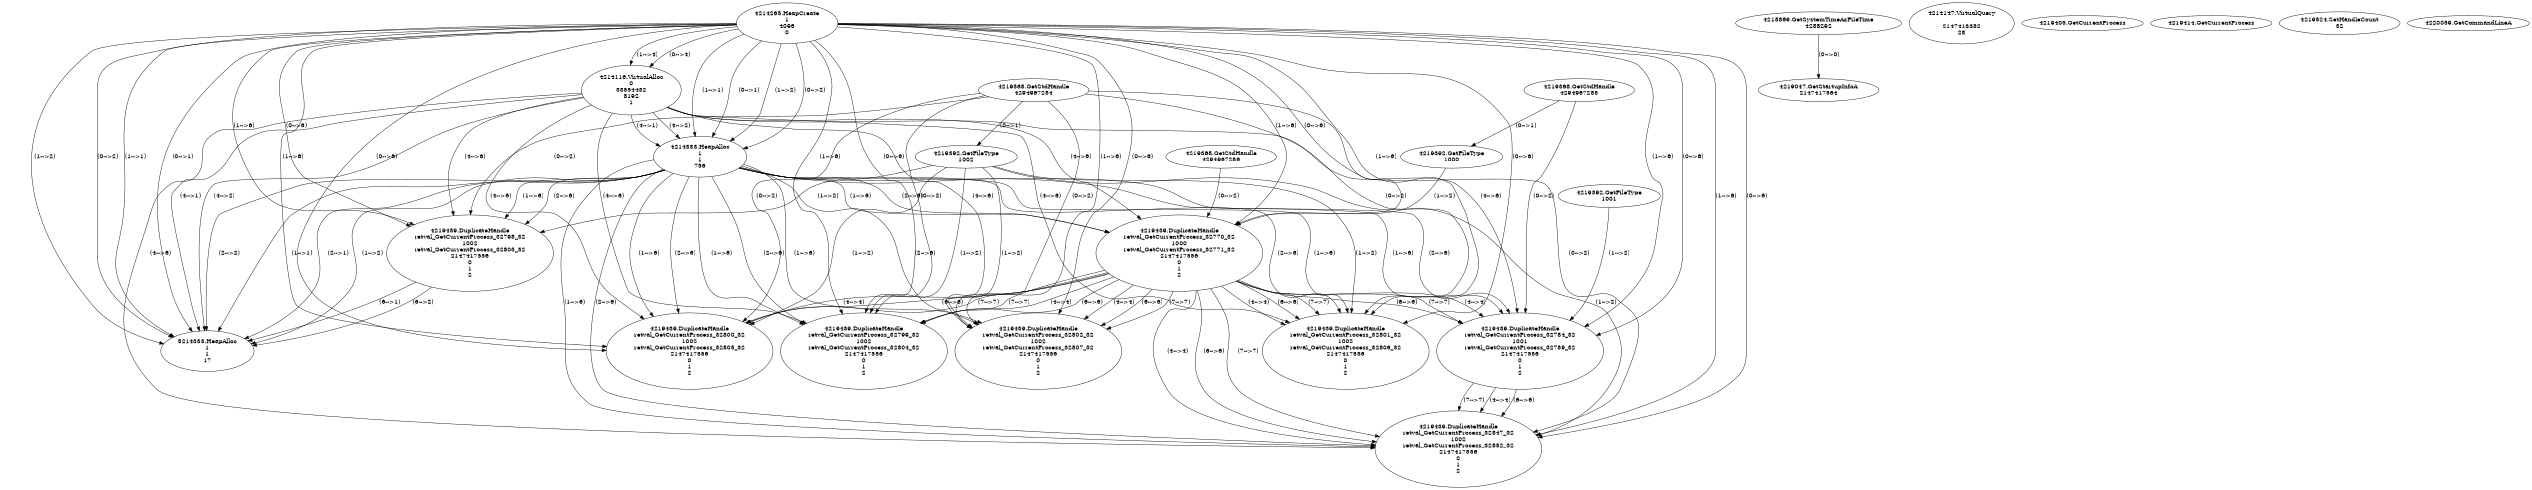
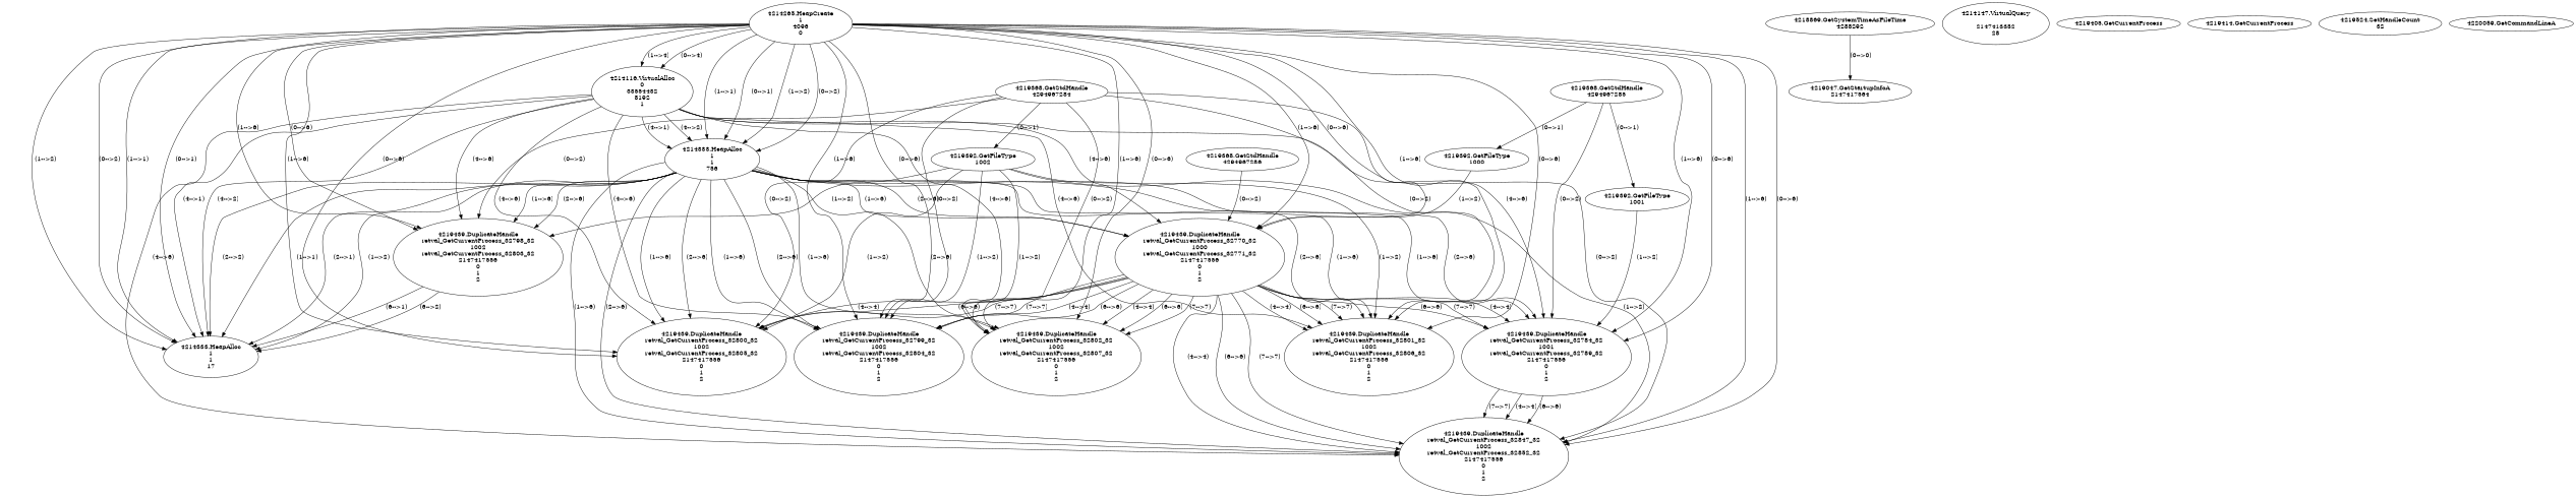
  digraph {
    n1 [label="4214265.HeapCreate\n1\n4096\n0"]
    n2 [label="4214116.VirtualAlloc\n0\n33554432\n8192\n1"]
    n3 [label="4214333.HeapAlloc\n1\n1\n756"]
    n4 [label="4219439.DuplicateHandle\nretval_GetCurrentProcess_32798_32\n1002\nretval_GetCurrentProcess_32803_32\n2147417556\n0\n1\n2"]
-   n5 [label="5214333.HeapAlloc\n1\n1\n17"]
+   n5 [label="4214333.HeapAlloc\n1\n1\n17"]
    n6 [label="4219439.DuplicateHandle\nretval_GetCurrentProcess_32770_32\n1000\nretval_GetCurrentProcess_32771_32\n2147417556\n0\n1\n2"]
    n7 [label="4219439.DuplicateHandle\nretval_GetCurrentProcess_32799_32\n1002\nretval_GetCurrentProcess_32804_32\n2147417556\n0\n1\n2"]
    n8 [label="4219439.DuplicateHandle\nretval_GetCurrentProcess_32800_32\n1002\nretval_GetCurrentProcess_32805_32\n2147417556\n0\n1\n2"]
    n9 [label="4219439.DuplicateHandle\nretval_GetCurrentProcess_32801_32\n1002\nretval_GetCurrentProcess_32806_32\n2147417556\n0\n1\n2"]
    n10 [label="4219439.DuplicateHandle\nretval_GetCurrentProcess_32802_32\n1002\nretval_GetCurrentProcess_32807_32\n2147417556\n0\n1\n2"]
    n11 [label="4219439.DuplicateHandle\nretval_GetCurrentProcess_32784_32\n1001\nretval_GetCurrentProcess_32789_32\n2147417556\n0\n1\n2"]
    n12 [label="4219439.DuplicateHandle\nretval_GetCurrentProcess_32847_32\n1002\nretval_GetCurrentProcess_32852_32\n2147417556\n0\n1\n2"]
    n13 [label="4218869.GetSystemTimeAsFileTime\n4288292"]
    n14 [label="4219047.GetStartupInfoA\n2147417564"]
    n15 [label="4214147.VirtualQuery\n\n2147413352\n28"]
    n16 [label="4219368.GetStdHandle\n4294967286"]
    n17 [label="4219392.GetFileType\n1000"]
    n18 [label="4219368.GetStdHandle\n4294967285"]
    n19 [label="4219392.GetFileType\n1001"]
    n20 [label="4219368.GetStdHandle\n4294967284"]
    n21 [label="4219392.GetFileType\n1002"]
    n22 [label="4219405.GetCurrentProcess\n"]
    n23 [label="4219414.GetCurrentProcess\n"]
    n24 [label="4219524.SetHandleCount\n32"]
    n25 [label="4220059.GetCommandLineA\n"]
    n1 -> n2 [label="(1-->4)"]
    n1 -> n2 [label="(0-->4)"]
    n1 -> n3 [label="(1-->1)"]
    n1 -> n3 [label="(0-->1)"]
    n1 -> n3 [label="(1-->2)"]
    n1 -> n3 [label="(0-->2)"]
    n1 -> n4 [label="(1-->6)"]
    n1 -> n4 [label="(0-->6)"]
    n1 -> n5 [label="(1-->1)"]
    n1 -> n5 [label="(0-->1)"]
    n1 -> n5 [label="(1-->2)"]
    n1 -> n5 [label="(0-->2)"]
    n1 -> n6 [label="(1-->6)"]
    n1 -> n6 [label="(0-->6)"]
    n1 -> n7 [label="(1-->6)"]
    n1 -> n7 [label="(0-->6)"]
    n1 -> n8 [label="(1-->6)"]
    n1 -> n8 [label="(0-->6)"]
    n1 -> n9 [label="(1-->6)"]
    n1 -> n9 [label="(0-->6)"]
    n1 -> n10 [label="(1-->6)"]
    n1 -> n10 [label="(0-->6)"]
    n1 -> n11 [label="(1-->6)"]
    n1 -> n11 [label="(0-->6)"]
    n1 -> n12 [label="(1-->6)"]
    n1 -> n12 [label="(0-->6)"]
    n2 -> n3 [label="(4-->1)"]
    n2 -> n3 [label="(4-->2)"]
    n2 -> n4 [label="(4-->6)"]
    n2 -> n5 [label="(4-->1)"]
    n2 -> n5 [label="(4-->2)"]
    n2 -> n6 [label="(4-->6)"]
    n2 -> n7 [label="(4-->6)"]
    n2 -> n8 [label="(4-->6)"]
    n2 -> n9 [label="(4-->6)"]
    n2 -> n10 [label="(4-->6)"]
    n2 -> n11 [label="(4-->6)"]
    n2 -> n12 [label="(4-->6)"]
    n3 -> n4 [label="(1-->6)"]
    n3 -> n4 [label="(2-->6)"]
    n3 -> n5 [label="(1-->1)"]
    n3 -> n5 [label="(2-->1)"]
    n3 -> n5 [label="(1-->2)"]
    n3 -> n5 [label="(2-->2)"]
    n3 -> n6 [label="(1-->6)"]
    n3 -> n6 [label="(2-->6)"]
    n3 -> n7 [label="(1-->6)"]
    n3 -> n7 [label="(2-->6)"]
    n3 -> n8 [label="(1-->6)"]
    n3 -> n8 [label="(2-->6)"]
    n3 -> n9 [label="(1-->6)"]
    n3 -> n9 [label="(2-->6)"]
    n3 -> n10 [label="(1-->6)"]
    n3 -> n10 [label="(2-->6)"]
    n3 -> n11 [label="(1-->6)"]
    n3 -> n11 [label="(2-->6)"]
    n3 -> n12 [label="(1-->6)"]
    n3 -> n12 [label="(2-->6)"]
    n4 -> n5 [label="(6-->1)"]
    n4 -> n5 [label="(6-->2)"]
    n6 -> n7 [label="(4-->4)"]
    n6 -> n7 [label="(6-->6)"]
    n6 -> n7 [label="(7-->7)"]
    n6 -> n8 [label="(4-->4)"]
    n6 -> n8 [label="(6-->6)"]
    n6 -> n8 [label="(7-->7)"]
    n6 -> n9 [label="(4-->4)"]
    n6 -> n9 [label="(6-->6)"]
    n6 -> n9 [label="(7-->7)"]
    n6 -> n10 [label="(4-->4)"]
    n6 -> n10 [label="(6-->6)"]
    n6 -> n10 [label="(7-->7)"]
    n6 -> n11 [label="(4-->4)"]
    n6 -> n11 [label="(6-->6)"]
    n6 -> n11 [label="(7-->7)"]
    n6 -> n12 [label="(4-->4)"]
    n6 -> n12 [label="(6-->6)"]
    n6 -> n12 [label="(7-->7)"]
    n11 -> n12 [label="(4-->4)"]
    n11 -> n12 [label="(6-->6)"]
    n11 -> n12 [label="(7-->7)"]
    n13 -> n14 [label="(0-->0)"]
    n16 -> n6 [label="(0-->2)"]
    n17 -> n6 [label="(1-->2)"]
    n18 -> n11 [label="(0-->2)"]
    n18 -> n17 [label="(0-->1)"]
+   n18 -> n19 [label="(0-->1)"]
    n19 -> n11 [label="(1-->2)"]
    n20 -> n4 [label="(0-->2)"]
    n20 -> n7 [label="(0-->2)"]
    n20 -> n8 [label="(0-->2)"]
    n20 -> n9 [label="(0-->2)"]
    n20 -> n10 [label="(0-->2)"]
    n20 -> n12 [label="(0-->2)"]
    n20 -> n21 [label="(0-->1)"]
    n21 -> n4 [label="(1-->2)"]
    n21 -> n7 [label="(1-->2)"]
    n21 -> n8 [label="(1-->2)"]
    n21 -> n9 [label="(1-->2)"]
    n21 -> n10 [label="(1-->2)"]
    n21 -> n12 [label="(1-->2)"]
  }
